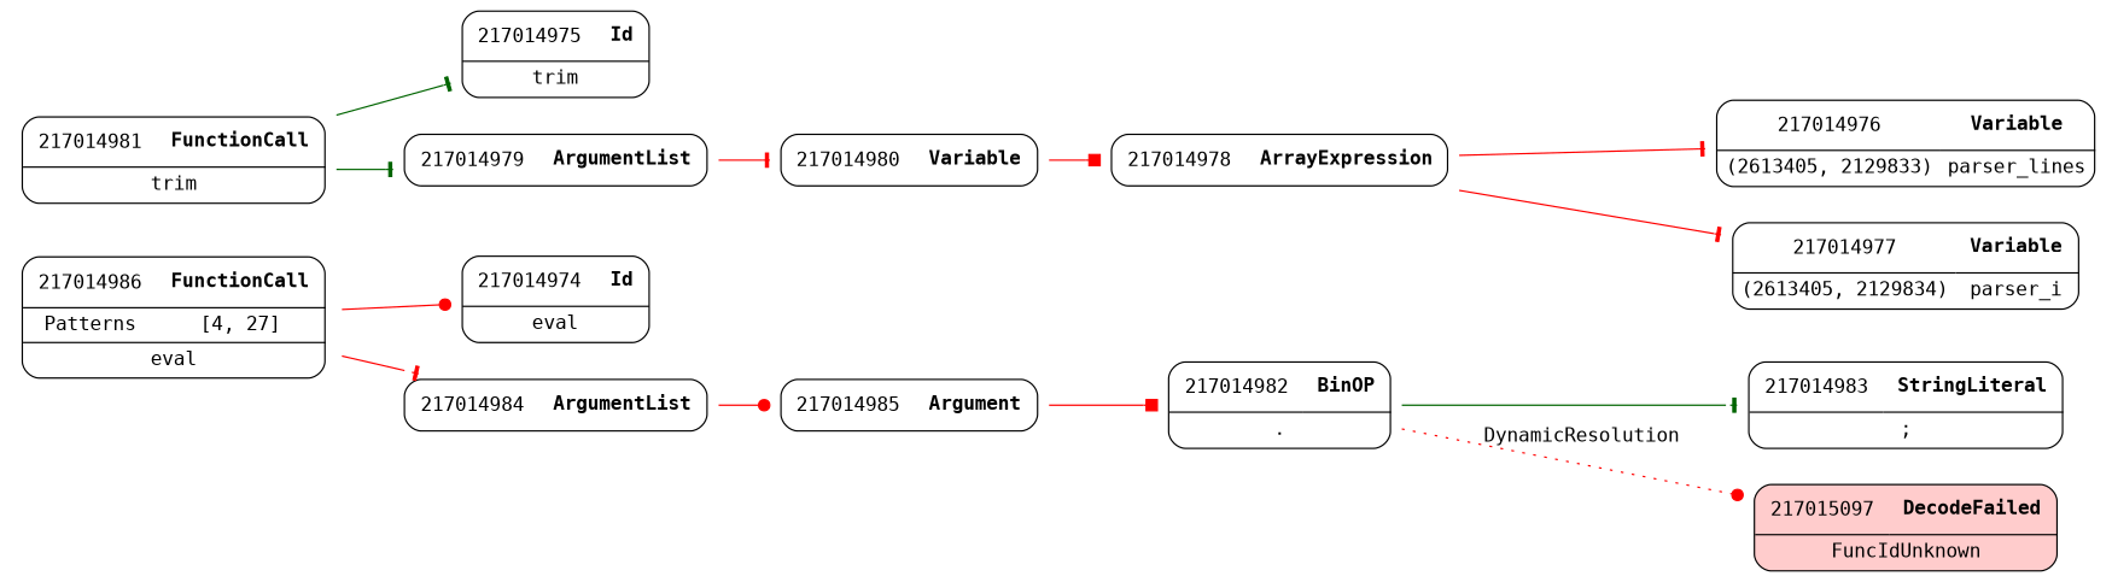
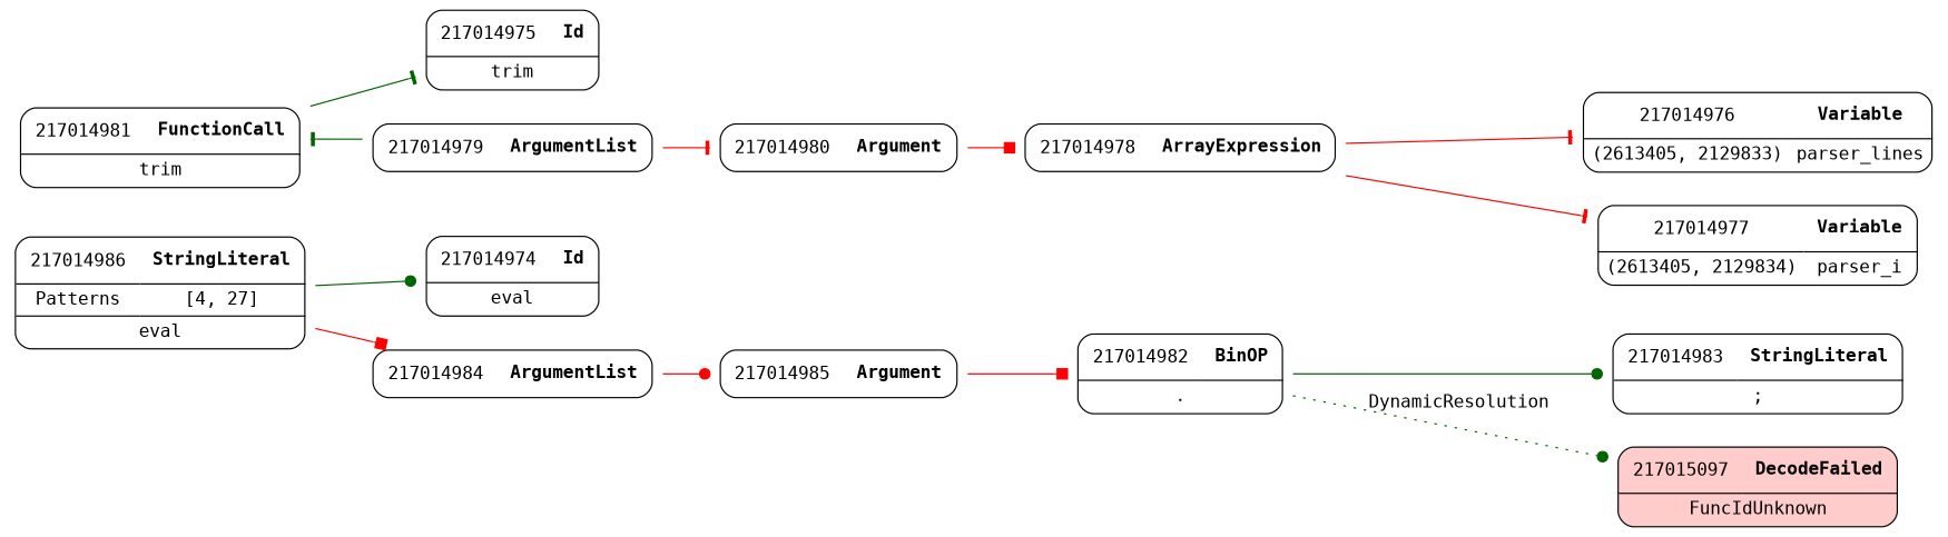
  digraph {
    fontname="DejaVu Sans Mono"
    rankdir=LR
    node [fontname="DejaVu Sans Mono" shape=none]
    edge [arrowhead=tee color=red fontname="DejaVu Sans Mono" weight=2]
-   n1 [label=<<TABLE border='1' cellspacing='0' cellpadding='10' style='rounded' ><TR><TD border='0'>217014986</TD><TD border='0'><B>FunctionCall</B></TD></TR><HR/><TR><TD border='0' cellpadding='5'>Patterns</TD><TD border='0' cellpadding='5'>[4, 27]</TD></TR><HR/><TR><TD border='0' cellpadding='5' colspan='2'>eval</TD></TR></TABLE>>]
+   n1 [label=<<TABLE border='1' cellspacing='0' cellpadding='10' style='rounded' ><TR><TD border='0'>217014986</TD><TD border='0'><B>StringLiteral</B></TD></TR><HR/><TR><TD border='0' cellpadding='5'>Patterns</TD><TD border='0' cellpadding='5'>[4, 27]</TD></TR><HR/><TR><TD border='0' cellpadding='5' colspan='2'>eval</TD></TR></TABLE>>]
    n2 [label=<<TABLE border='1' cellspacing='0' cellpadding='10' style='rounded' ><TR><TD border='0'>217014974</TD><TD border='0'><B>Id</B></TD></TR><HR/><TR><TD border='0' cellpadding='5' colspan='2'>eval</TD></TR></TABLE>>]
    n3 [label=<<TABLE border='1' cellspacing='0' cellpadding='10' style='rounded' ><TR><TD border='0'>217014984</TD><TD border='0'><B>ArgumentList</B></TD></TR></TABLE>>]
    n4 [label=<<TABLE border='1' cellspacing='0' cellpadding='10' style='rounded' ><TR><TD border='0'>217014985</TD><TD border='0'><B>Argument</B></TD></TR></TABLE>>]
    n5 [label=<<TABLE border='1' cellspacing='0' cellpadding='10' style='rounded' ><TR><TD border='0'>217014982</TD><TD border='0'><B>BinOP</B></TD></TR><HR/><TR><TD border='0' cellpadding='5' colspan='2'>.</TD></TR></TABLE>>]
    n6 [label=<<TABLE border='1' cellspacing='0' cellpadding='10' style='rounded' ><TR><TD border='0'>217014983</TD><TD border='0'><B>StringLiteral</B></TD></TR><HR/><TR><TD border='0' cellpadding='5' colspan='2'>;</TD></TR></TABLE>>]
    n7 [label=<<TABLE border='1' cellspacing='0' cellpadding='10' style='rounded' bgcolor='#FFCCCC' ><TR><TD border='0'>217015097</TD><TD border='0'><B>DecodeFailed</B></TD></TR><HR/><TR><TD border='0' cellpadding='5' colspan='2'>FuncIdUnknown</TD></TR></TABLE>>]
    n8 [label=<<TABLE border='1' cellspacing='0' cellpadding='10' style='rounded' ><TR><TD border='0'>217014981</TD><TD border='0'><B>FunctionCall</B></TD></TR><HR/><TR><TD border='0' cellpadding='5' colspan='2'>trim</TD></TR></TABLE>>]
    n9 [label=<<TABLE border='1' cellspacing='0' cellpadding='10' style='rounded' ><TR><TD border='0'>217014975</TD><TD border='0'><B>Id</B></TD></TR><HR/><TR><TD border='0' cellpadding='5' colspan='2'>trim</TD></TR></TABLE>>]
    n10 [label=<<TABLE border='1' cellspacing='0' cellpadding='10' style='rounded' ><TR><TD border='0'>217014979</TD><TD border='0'><B>ArgumentList</B></TD></TR></TABLE>>]
-   n11 [label=<<TABLE border='1' cellspacing='0' cellpadding='10' style='rounded' ><TR><TD border='0'>217014980</TD><TD border='0'><B>Variable</B></TD></TR></TABLE>>]
+   n11 [label=<<TABLE border='1' cellspacing='0' cellpadding='10' style='rounded' ><TR><TD border='0'>217014980</TD><TD border='0'><B>Argument</B></TD></TR></TABLE>>]
    n12 [label=<<TABLE border='1' cellspacing='0' cellpadding='10' style='rounded' ><TR><TD border='0'>217014978</TD><TD border='0'><B>ArrayExpression</B></TD></TR></TABLE>>]
    n13 [label=<<TABLE border='1' cellspacing='0' cellpadding='10' style='rounded' ><TR><TD border='0'>217014976</TD><TD border='0'><B>Variable</B></TD></TR><HR/><TR><TD border='0' cellpadding='5'>(2613405, 2129833)</TD><TD border='0' cellpadding='5'>parser_lines</TD></TR></TABLE>>]
    n14 [label=<<TABLE border='1' cellspacing='0' cellpadding='10' style='rounded' ><TR><TD border='0'>217014977</TD><TD border='0'><B>Variable</B></TD></TR><HR/><TR><TD border='0' cellpadding='5'>(2613405, 2129834)</TD><TD border='0' cellpadding='5'>parser_i</TD></TR></TABLE>>]
-   n1 -> n2 [arrowhead=dot]
-   n1 -> n3
+   n1 -> n2 [arrowhead=dot color=darkgreen]
+   n1 -> n3 [arrowhead=box]
    n3 -> n4 [arrowhead=dot]
    n4 -> n5 [arrowhead=box]
-   n5 -> n6 [color=darkgreen]
-   n5 -> n7 [arrowhead=dot label=DynamicResolution style=dotted weight=""]
+   n5 -> n6 [arrowhead=dot color=darkgreen]
+   n5 -> n7 [arrowhead=dot color=darkgreen label=DynamicResolution style=dotted weight=""]
    n8 -> n9 [color=darkgreen]
-   n8 -> n10 [color=darkgreen]
+   n10 -> n8 [color=darkgreen]
    n10 -> n11
    n11 -> n12 [arrowhead=box]
    n12 -> n13
    n12 -> n14
  }
